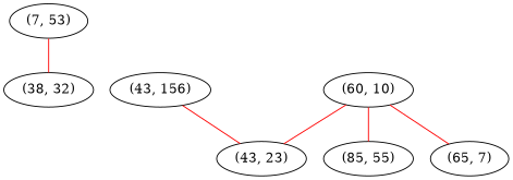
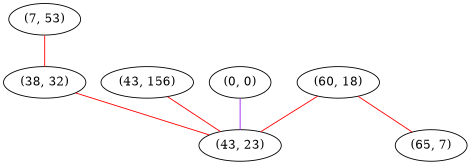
  graph {
    edge [color=red weight=1]
    "(7, 53)"
    "(38, 32)"
    "(43, 23)"
-   "(60, 10)"
-   "(85, 55)"
+   "(60, 10)" [label="(60, 18)"]
    n6 [label="(65, 7)"]
    "(43, 156)"
+   "(0, 0)"
    "(7, 53)" -- "(38, 32)"
+   "(38, 32)" -- "(43, 23)"
    "(60, 10)" -- "(43, 23)"
-   "(60, 10)" -- "(85, 55)"
    "(60, 10)" -- n6
    "(43, 156)" -- "(43, 23)"
+   "(0, 0)" -- "(43, 23)" [color=purple weight=4]
  }
